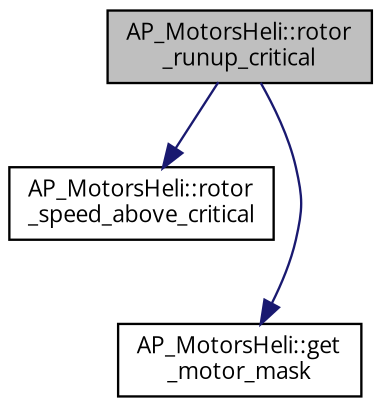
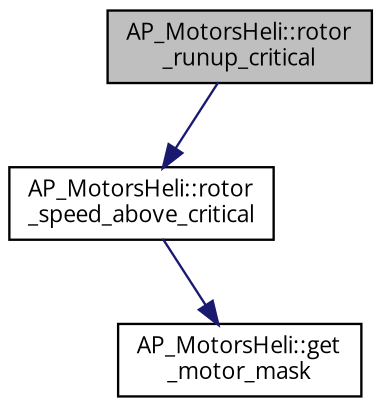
  digraph {
    fontname="Open Sans"
    rankdir=TB
    node [color=black fillcolor=white fontname="Open Sans" fontsize=10 shape=record style=filled]
    edge [color=midnightblue fontname="Open Sans" fontsize=10 labelfontname=Helvetica labelfontsize=10 style=solid]
    n1 [fillcolor=grey75 fontcolor=black height=0.2 label="AP_MotorsHeli::rotor\l_runup_critical" width=0.4]
    n2 [height=0.2 label="AP_MotorsHeli::rotor\l_speed_above_critical" width=0.4]
    n3 [height=0.2 label="AP_MotorsHeli::get\l_motor_mask" width=0.4]
    n1 -> n2
-   n1 -> n3
+   n2 -> n3
  }
